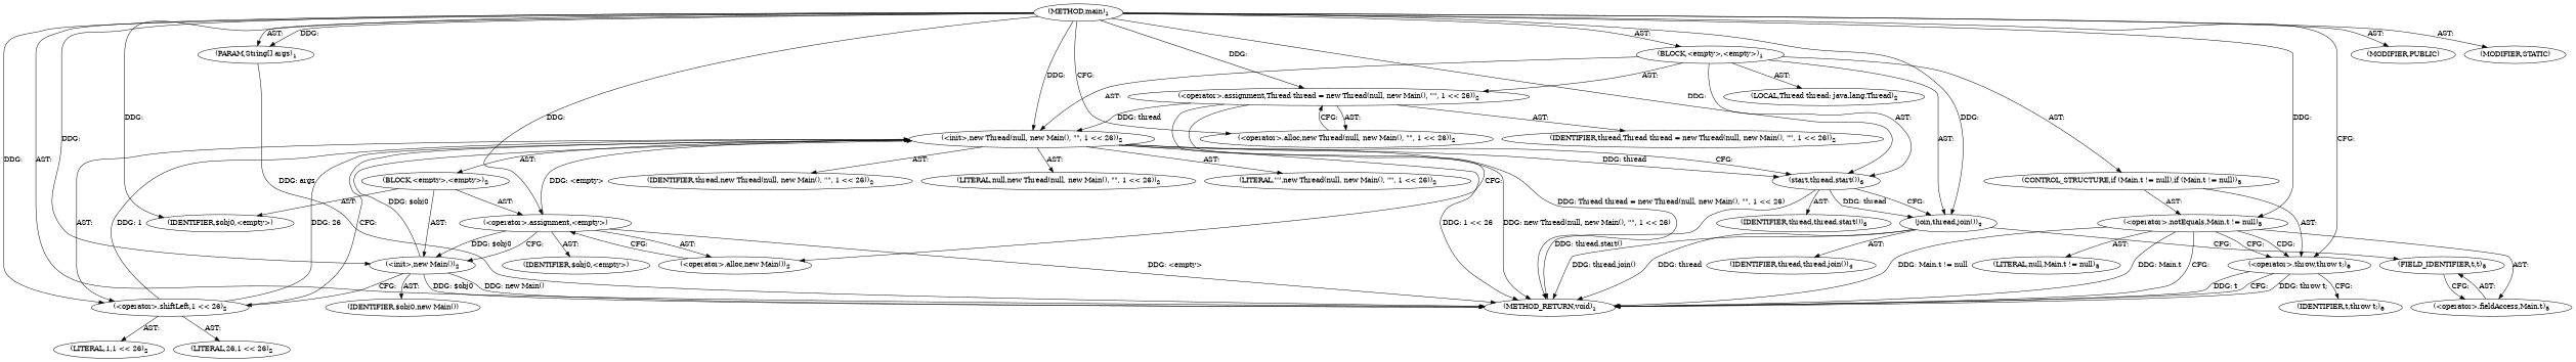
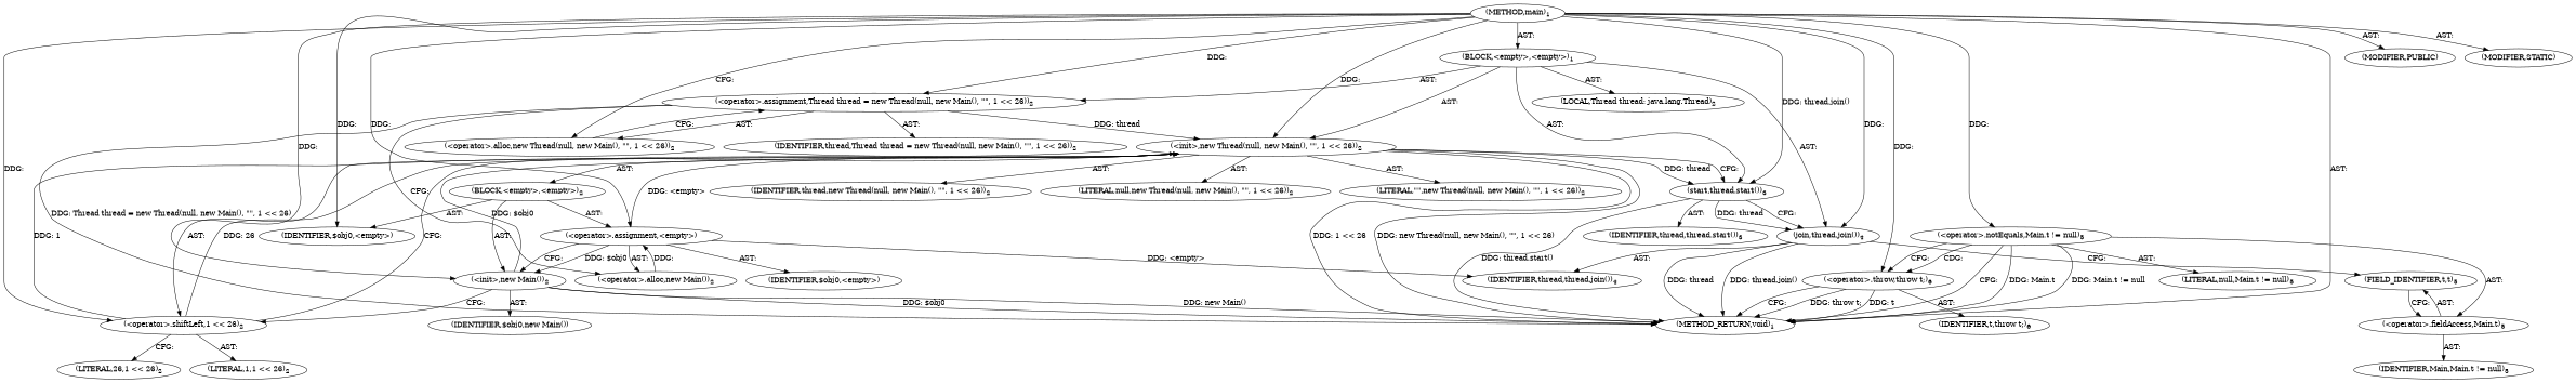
  digraph {
    n1 [label=<(METHOD,main)<SUB>1</SUB>>]
-   n2 [label=<(PARAM,String[] args)<SUB>1</SUB>>]
    n3 [label=<(BLOCK,&lt;empty&gt;,&lt;empty&gt;)<SUB>1</SUB>>]
    n4 [label=<(&lt;operator&gt;.assignment,Thread thread = new Thread(null, new Main(), &quot;&quot;, 1 &lt;&lt; 26))<SUB>2</SUB>>]
    n5 [label=<(&lt;operator&gt;.alloc,new Thread(null, new Main(), &quot;&quot;, 1 &lt;&lt; 26))<SUB>2</SUB>>]
    n6 [label=<(&lt;init&gt;,new Thread(null, new Main(), &quot;&quot;, 1 &lt;&lt; 26))<SUB>2</SUB>>]
    n7 [label=<(&lt;operator&gt;.assignment,&lt;empty&gt;)>]
    n8 [label=<(&lt;init&gt;,new Main())<SUB>2</SUB>>]
    n9 [label=<(IDENTIFIER,$obj0,&lt;empty&gt;)>]
    n10 [label=<(&lt;operator&gt;.shiftLeft,1 &lt;&lt; 26)<SUB>2</SUB>>]
    n11 [label=<(start,thread.start())<SUB>3</SUB>>]
    n12 [label=<(join,thread.join())<SUB>4</SUB>>]
    n13 [label=<(&lt;operator&gt;.notEquals,Main.t != null)<SUB>5</SUB>>]
    n14 [label=<(&lt;operator&gt;.throw,throw t;)<SUB>6</SUB>>]
    n15 [label=<(MODIFIER,PUBLIC)>]
    n16 [label=<(MODIFIER,STATIC)>]
    n17 [label=<(METHOD_RETURN,void)<SUB>1</SUB>>]
    n18 [label=<(LOCAL,Thread thread: java.lang.Thread)<SUB>2</SUB>>]
-   n19 [label=<(CONTROL_STRUCTURE,if (Main.t != null),if (Main.t != null))<SUB>5</SUB>>]
    n20 [label=<(IDENTIFIER,thread,Thread thread = new Thread(null, new Main(), &quot;&quot;, 1 &lt;&lt; 26))<SUB>2</SUB>>]
    n21 [label=<(&lt;operator&gt;.alloc,new Main())<SUB>2</SUB>>]
    n22 [label=<(IDENTIFIER,thread,new Thread(null, new Main(), &quot;&quot;, 1 &lt;&lt; 26))<SUB>2</SUB>>]
    n23 [label=<(LITERAL,null,new Thread(null, new Main(), &quot;&quot;, 1 &lt;&lt; 26))<SUB>2</SUB>>]
    n24 [label=<(BLOCK,&lt;empty&gt;,&lt;empty&gt;)<SUB>2</SUB>>]
    n25 [label=<(LITERAL,&quot;&quot;,new Thread(null, new Main(), &quot;&quot;, 1 &lt;&lt; 26))<SUB>2</SUB>>]
    n26 [label=<(IDENTIFIER,$obj0,&lt;empty&gt;)>]
    n27 [label=<(IDENTIFIER,$obj0,new Main())>]
    n28 [label=<(LITERAL,1,1 &lt;&lt; 26)<SUB>2</SUB>>]
    n29 [label=<(LITERAL,26,1 &lt;&lt; 26)<SUB>2</SUB>>]
    n30 [label=<(IDENTIFIER,thread,thread.start())<SUB>3</SUB>>]
    n31 [label=<(IDENTIFIER,thread,thread.join())<SUB>4</SUB>>]
    n32 [label=<(FIELD_IDENTIFIER,t,t)<SUB>5</SUB>>]
    n33 [label=<(&lt;operator&gt;.fieldAccess,Main.t)<SUB>5</SUB>>]
    n34 [label=<(LITERAL,null,Main.t != null)<SUB>5</SUB>>]
    n35 [label=<(IDENTIFIER,t,throw t;)<SUB>6</SUB>>]
-   n1 -> n2 [label="AST: "]
-   n1 -> n2 [label="DDG: "]
+   n36 [label=<(IDENTIFIER,Main,Main.t != null)<SUB>5</SUB>>]
    n1 -> n3 [label="AST: "]
    n1 -> n4 [label="DDG: "]
    n1 -> n5 [label="CFG: "]
    n1 -> n6 [label="DDG: "]
    n1 -> n7 [label="DDG: "]
    n1 -> n8 [label="DDG: "]
    n1 -> n9 [label="DDG: "]
    n1 -> n10 [label="DDG: "]
-   n1 -> n11 [label="DDG: "]
+   n1 -> n11 [label="DDG: thread.join()"]
    n1 -> n12 [label="DDG: "]
    n1 -> n13 [label="DDG: "]
-   n1 -> n14 [label="CFG: "]
+   n1 -> n14 [label="DDG: "]
    n1 -> n15 [label="AST: "]
    n1 -> n16 [label="AST: "]
    n1 -> n17 [label="AST: "]
-   n2 -> n17 [label="DDG: args"]
    n3 -> n4 [label="AST: "]
    n3 -> n6 [label="AST: "]
    n3 -> n11 [label="AST: "]
    n3 -> n12 [label="AST: "]
    n3 -> n18 [label="AST: "]
-   n3 -> n19 [label="AST: "]
    n4 -> n5 [label="AST: "]
    n4 -> n6 [label="DDG: thread"]
    n4 -> n17 [label="DDG: Thread thread = new Thread(null, new Main(), &quot;&quot;, 1 &lt;&lt; 26)"]
    n4 -> n20 [label="AST: "]
    n4 -> n21 [label="CFG: "]
    n5 -> n4 [label="CFG: "]
    n6 -> n10 [label="AST: "]
    n6 -> n11 [label="CFG: "]
    n6 -> n11 [label="DDG: thread"]
    n6 -> n17 [label="DDG: 1 &lt;&lt; 26"]
    n6 -> n17 [label="DDG: new Thread(null, new Main(), &quot;&quot;, 1 &lt;&lt; 26)"]
    n6 -> n22 [label="AST: "]
    n6 -> n23 [label="AST: "]
    n6 -> n24 [label="AST: "]
    n6 -> n25 [label="AST: "]
    n7 -> n6 [label="DDG: &lt;empty&gt;"]
    n7 -> n8 [label="CFG: "]
    n7 -> n8 [label="DDG: $obj0"]
-   n7 -> n17 [label="DDG: &lt;empty&gt;"]
+   n7 -> n31 [label="DDG: &lt;empty&gt;"]
    n7 -> n21 [label="AST: "]
    n7 -> n26 [label="AST: "]
    n8 -> n6 [label="DDG: $obj0"]
    n8 -> n10 [label="CFG: "]
    n8 -> n17 [label="DDG: $obj0"]
    n8 -> n17 [label="DDG: new Main()"]
    n8 -> n27 [label="AST: "]
    n10 -> n6 [label="CFG: "]
    n10 -> n6 [label="DDG: 1"]
    n10 -> n6 [label="DDG: 26"]
    n10 -> n28 [label="AST: "]
-   n10 -> n29 [label="AST: "]
+   n10 -> n29 [label="CFG: "]
    n11 -> n12 [label="CFG: "]
    n11 -> n12 [label="DDG: thread"]
    n11 -> n17 [label="DDG: thread.start()"]
    n11 -> n30 [label="AST: "]
    n12 -> n17 [label="DDG: thread"]
    n12 -> n17 [label="DDG: thread.join()"]
    n12 -> n31 [label="AST: "]
    n12 -> n32 [label="CFG: "]
    n13 -> n14 [label="CFG: "]
    n13 -> n14 [label="CDG: "]
    n13 -> n17 [label="CFG: "]
    n13 -> n17 [label="DDG: Main.t"]
    n13 -> n17 [label="DDG: Main.t != null"]
    n13 -> n33 [label="AST: "]
    n13 -> n34 [label="AST: "]
    n14 -> n17 [label="CFG: "]
    n14 -> n17 [label="DDG: throw t;"]
    n14 -> n17 [label="DDG: t"]
-   n14 -> n35 [label="CFG: "]
-   n19 -> n13 [label="AST: "]
-   n19 -> n14 [label="AST: "]
-   n21 -> n7 [label="CFG: "]
+   n14 -> n35 [label="AST: "]
+   n21 -> n7 [label="DDG: "]
    n24 -> n7 [label="AST: "]
    n24 -> n8 [label="AST: "]
    n24 -> n9 [label="AST: "]
    n32 -> n33 [label="CFG: "]
    n33 -> n32 [label="AST: "]
+   n33 -> n36 [label="AST: "]
  }
